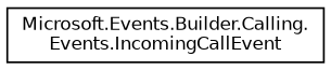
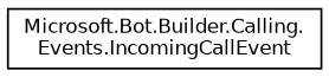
  digraph {
    rankdir=LR
-   n1 [color=black fillcolor=white fontname=Helvetica fontsize=10 height=0.2 label="Microsoft.Events.Builder.Calling.\lEvents.IncomingCallEvent" shape=record style=filled width=0.4]
+   n1 [color=black fillcolor=white fontname=Helvetica fontsize=10 height=0.2 label="Microsoft.Bot.Builder.Calling.\lEvents.IncomingCallEvent" shape=record style=filled width=0.4]
  }
